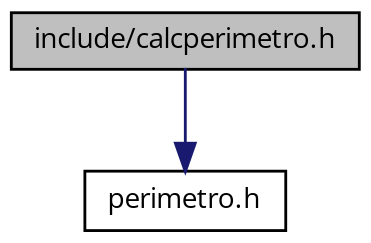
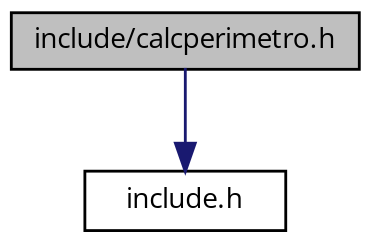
  digraph {
    fontname="Open Sans"
    node [color=black fontname="Open Sans" fontsize=10 shape=record style=filled]
    n1 [fillcolor=grey75 fontcolor=black height=0.2 label="include/calcperimetro.h" width=0.4]
-   n2 [fillcolor=white height=0.2 label="perimetro.h" width=0.4]
+   n2 [fillcolor=white height=0.2 label="include.h" width=0.4]
    n1 -> n2 [color=midnightblue fontname="Open Sans" fontsize=10 labelfontname=Helvetica labelfontsize=10 style=solid]
  }
